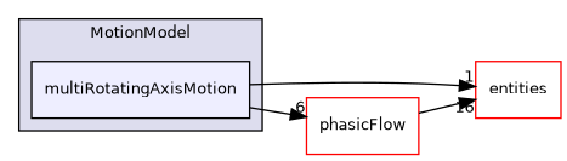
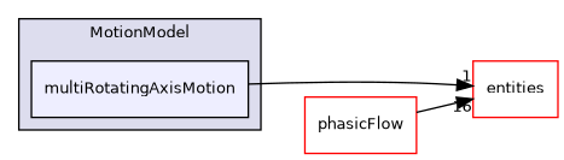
  digraph {
    compound=true
    rankdir=LR
    node [fillcolor=white fontname=Helvetica fontsize=10 shape=box style=filled color=red]
    edge [labeldistance=1.5 labelfontname=Helvetica labelfontsize=10]
    n1 [fillcolor="#eeeeff" label=multiRotatingAxisMotion pencolor=black color=""]
    n2 [label=entities]
    n3 [label=phasicFlow]
    subgraph cluster_1 {
      bgcolor="#ddddee"
      fontname=Helvetica
      fontsize=10
      label=MotionModel
      pencolor=black
      n1
    }
    n1 -> n2 [headlabel=1]
-   n1 -> n3 [headlabel=6]
    n3 -> n2 [headlabel=16]
  }
